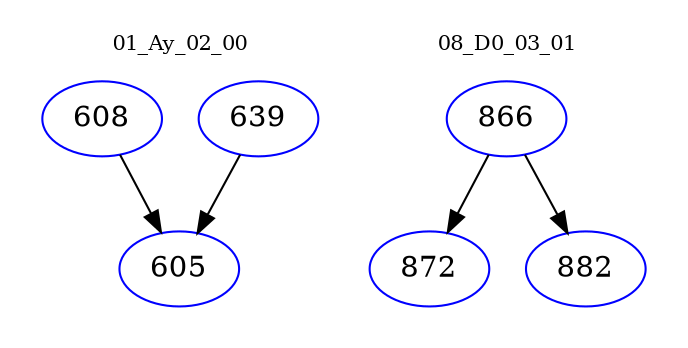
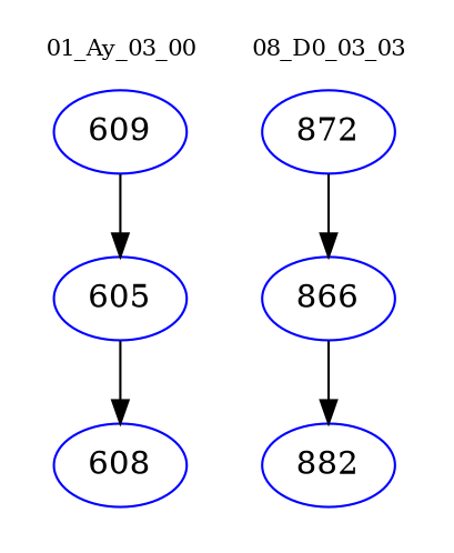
  digraph {
    node [color=blue]
    edge [color=black]
    n1 [label=605]
-   n2 [label=639]
+   n2 [label=609]
    n3 [label=608]
    n4 [label=866]
    n5 [label=872]
    n6 [label=882]
    subgraph cluster_1 {
      color=white
      fontsize=10
-     label="01_Ay_02_00"
+     label="01_Ay_03_00"
      n1
      n2
      n3
    }
    subgraph cluster_2 {
      color=white
      fontsize=10
-     label="08_D0_03_01"
+     label="08_D0_03_03"
      n4
      n5
      n6
    }
-   n3 -> n1
+   n1 -> n3
    n2 -> n1
-   n4 -> n5
+   n5 -> n4
    n4 -> n6
  }
